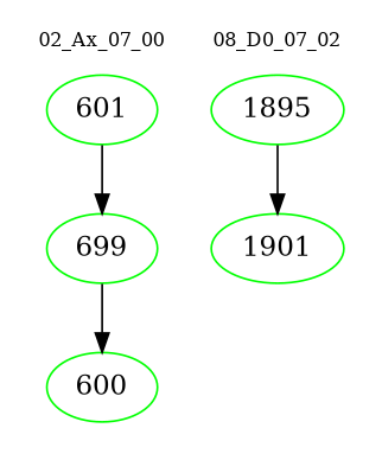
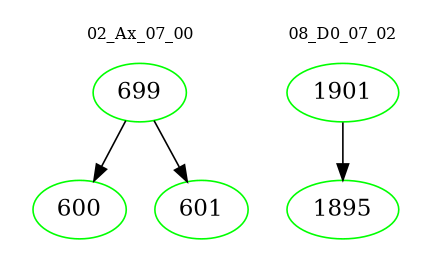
  digraph {
    node [color=green]
    edge [color=black]
    n1 [label=699]
    n2 [label=600]
    n3 [label=601]
    n4 [label=1901]
    n5 [label=1895]
    subgraph cluster_1 {
      color=white
      fontsize=10
      label="02_Ax_07_00"
      n1
      n2
      n3
    }
    subgraph cluster_2 {
      color=white
      fontsize=10
      label="08_D0_07_02"
      n4
      n5
    }
    n1 -> n2
-   n3 -> n1
-   n5 -> n4
+   n1 -> n3
+   n4 -> n5
  }
